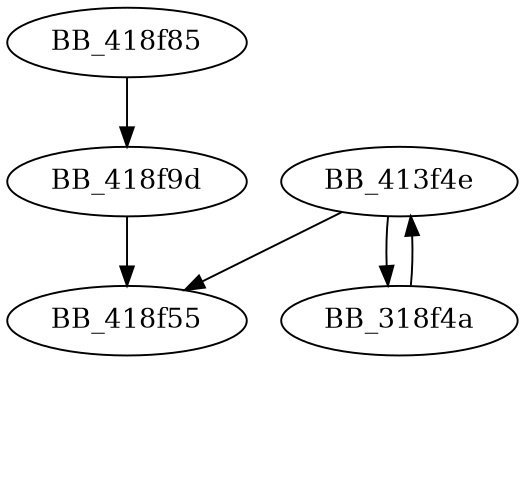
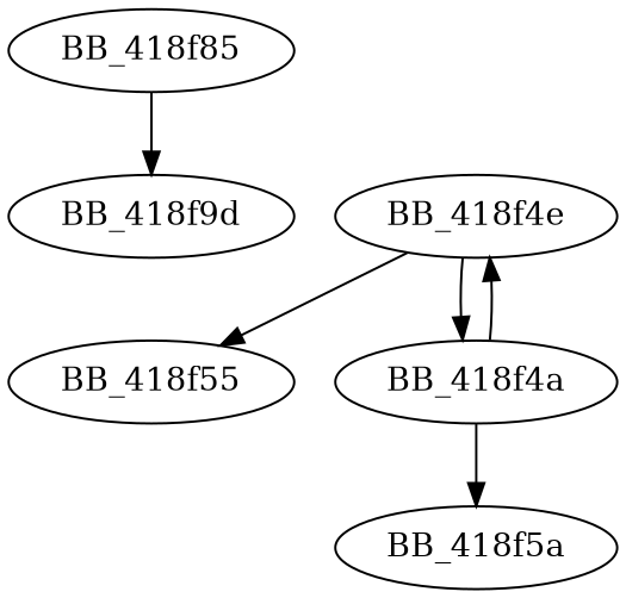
  digraph {
    n1 [label=BB_418f85]
    n2 [label=BB_418f9d]
    BB_418f55
-   BB_418f4a [label=BB_318f4a]
-   BB_418f4e [label=BB_413f4e]
+   BB_418f4a
+   BB_418f4e
+   BB_418f5a
    n1 -> n2
-   n2 -> BB_418f55
    BB_418f4a -> BB_418f4e
+   BB_418f4a -> BB_418f5a
    BB_418f4e -> BB_418f55
    BB_418f4e -> BB_418f4a
  }
